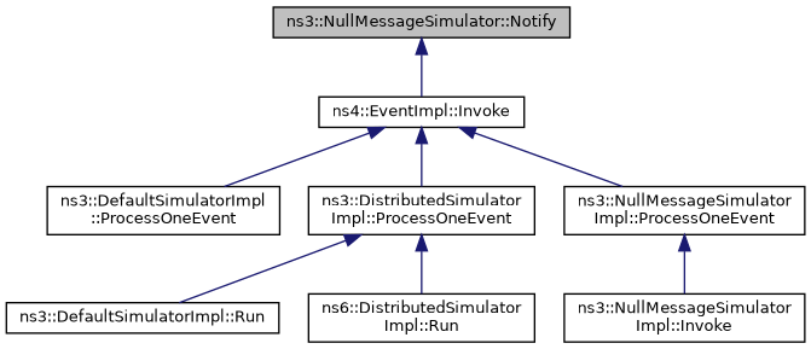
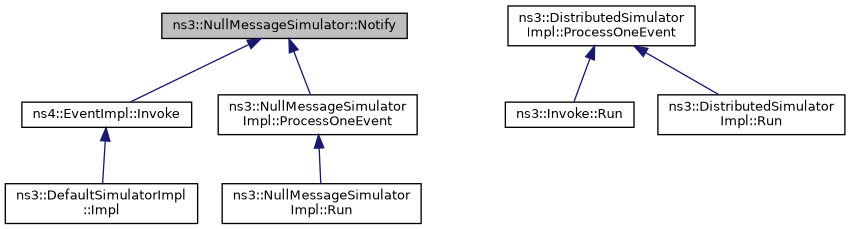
  digraph {
    rankdir=TB
    node [color=black fillcolor=white fontname=Helvetica fontsize=10 shape=record style=filled]
    edge [color=midnightblue dir=back fontname=Helvetica fontsize=10 labelfontname=Helvetica labelfontsize=10 style=solid]
    n1 [fillcolor=grey75 fontcolor=black height=0.2 label="ns3::NullMessageSimulator::Notify" width=0.4]
    n2 [height=0.2 label="ns4::EventImpl::Invoke" width=0.4]
-   n3 [height=0.2 label="ns3::DefaultSimulatorImpl\l::ProcessOneEvent" width=0.4]
+   n3 [height=0.2 label="ns3::DefaultSimulatorImpl\l::Impl" width=0.4]
    n4 [height=0.2 label="ns3::DistributedSimulator\lImpl::ProcessOneEvent" width=0.4]
    n5 [height=0.2 label="ns3::NullMessageSimulator\lImpl::ProcessOneEvent" width=0.4]
-   n6 [height=0.2 label="ns3::DefaultSimulatorImpl::Run" width=0.4]
-   n7 [height=0.2 label="ns6::DistributedSimulator\lImpl::Run" width=0.4]
-   n8 [height=0.2 label="ns3::NullMessageSimulator\lImpl::Invoke" width=0.4]
+   n6 [height=0.2 label="ns3::Invoke::Run" width=0.4]
+   n7 [height=0.2 label="ns3::DistributedSimulator\lImpl::Run" width=0.4]
+   n8 [height=0.2 label="ns3::NullMessageSimulator\lImpl::Run" width=0.4]
    n1 -> n2
    n2 -> n3
-   n2 -> n4
-   n2 -> n5
+   n1 -> n5
    n4 -> n6
    n4 -> n7
    n5 -> n8
  }
